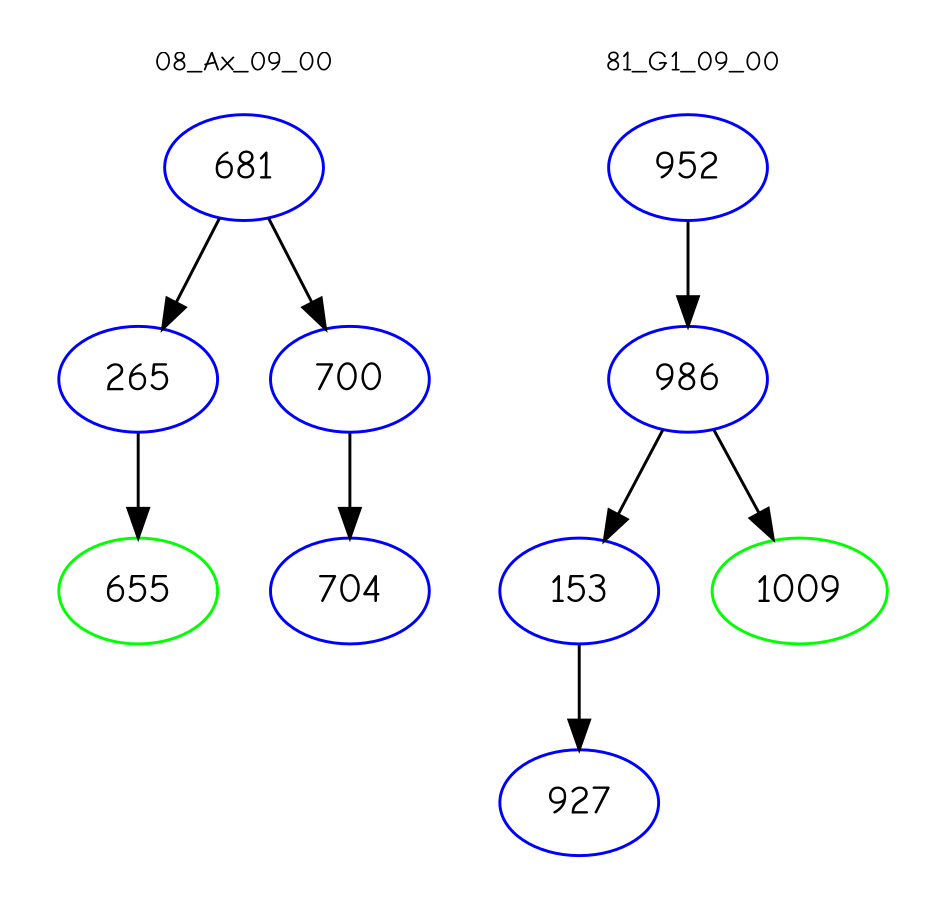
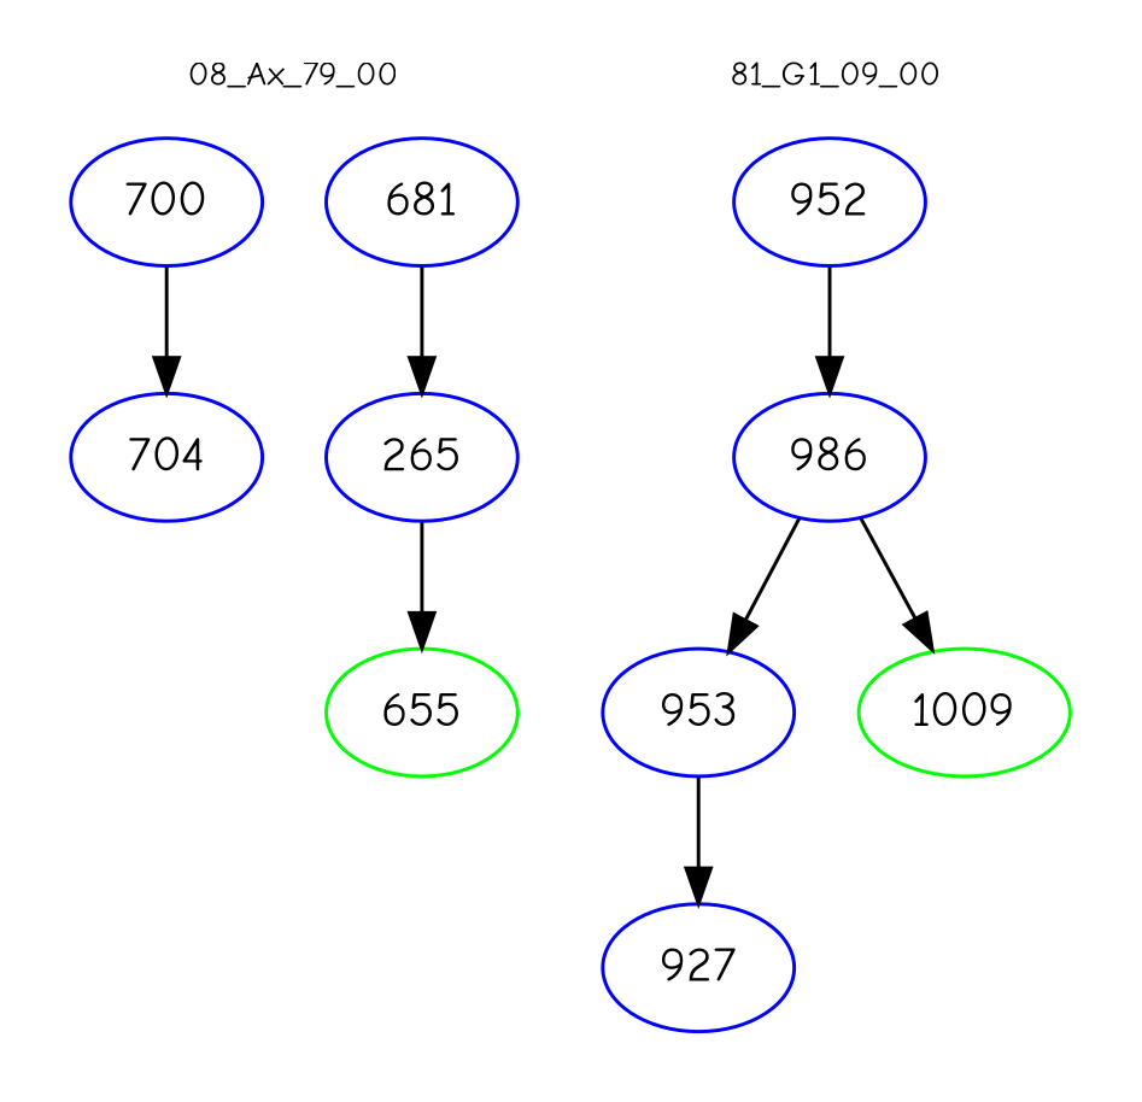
  digraph {
    fontname="Comic Neue"
    node [color=blue fontname="Comic Neue"]
    edge [color=black fontname="Comic Neue"]
    n1 [label=681]
    n2 [label=265]
    n3 [label=700]
    n4 [color=green label=655]
    n5 [label=704]
    n6 [label=952]
-   n7 [label=153]
+   n7 [label=953]
    n8 [label=986]
    n9 [label=927]
    n10 [color=green label=1009]
    subgraph cluster_1 {
      color=white
      fontsize=10
-     label="08_Ax_09_00"
+     label="08_Ax_79_00"
      n1
      n2
      n3
      n4
      n5
    }
    subgraph cluster_2 {
      color=white
      fontsize=10
      label="81_G1_09_00"
      n6
      n7
      n8
      n9
      n10
    }
    n1 -> n2
-   n1 -> n3
    n2 -> n4
    n3 -> n5
    n6 -> n8
    n7 -> n9
    n8 -> n7
    n8 -> n10
  }
